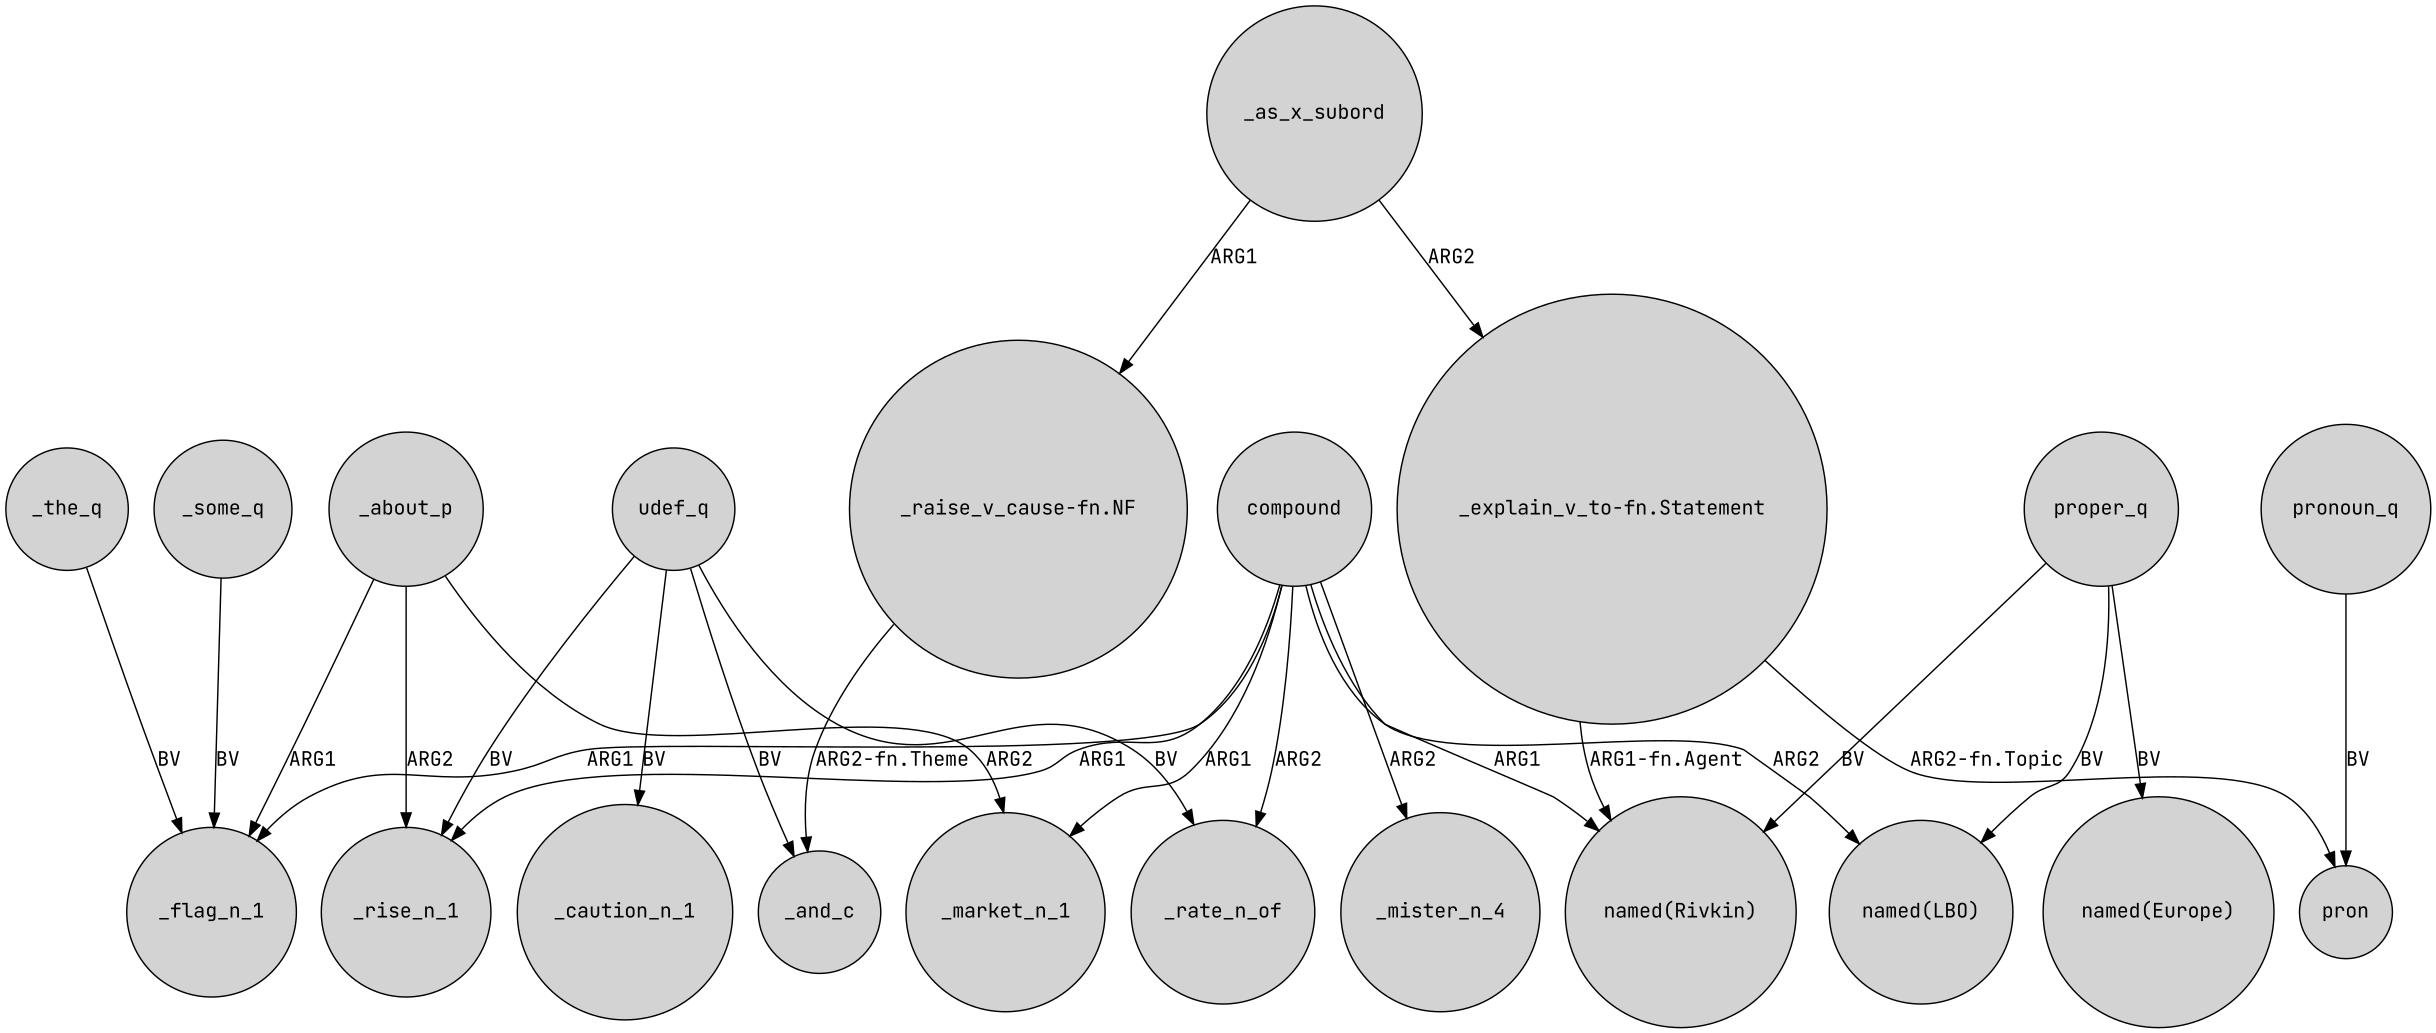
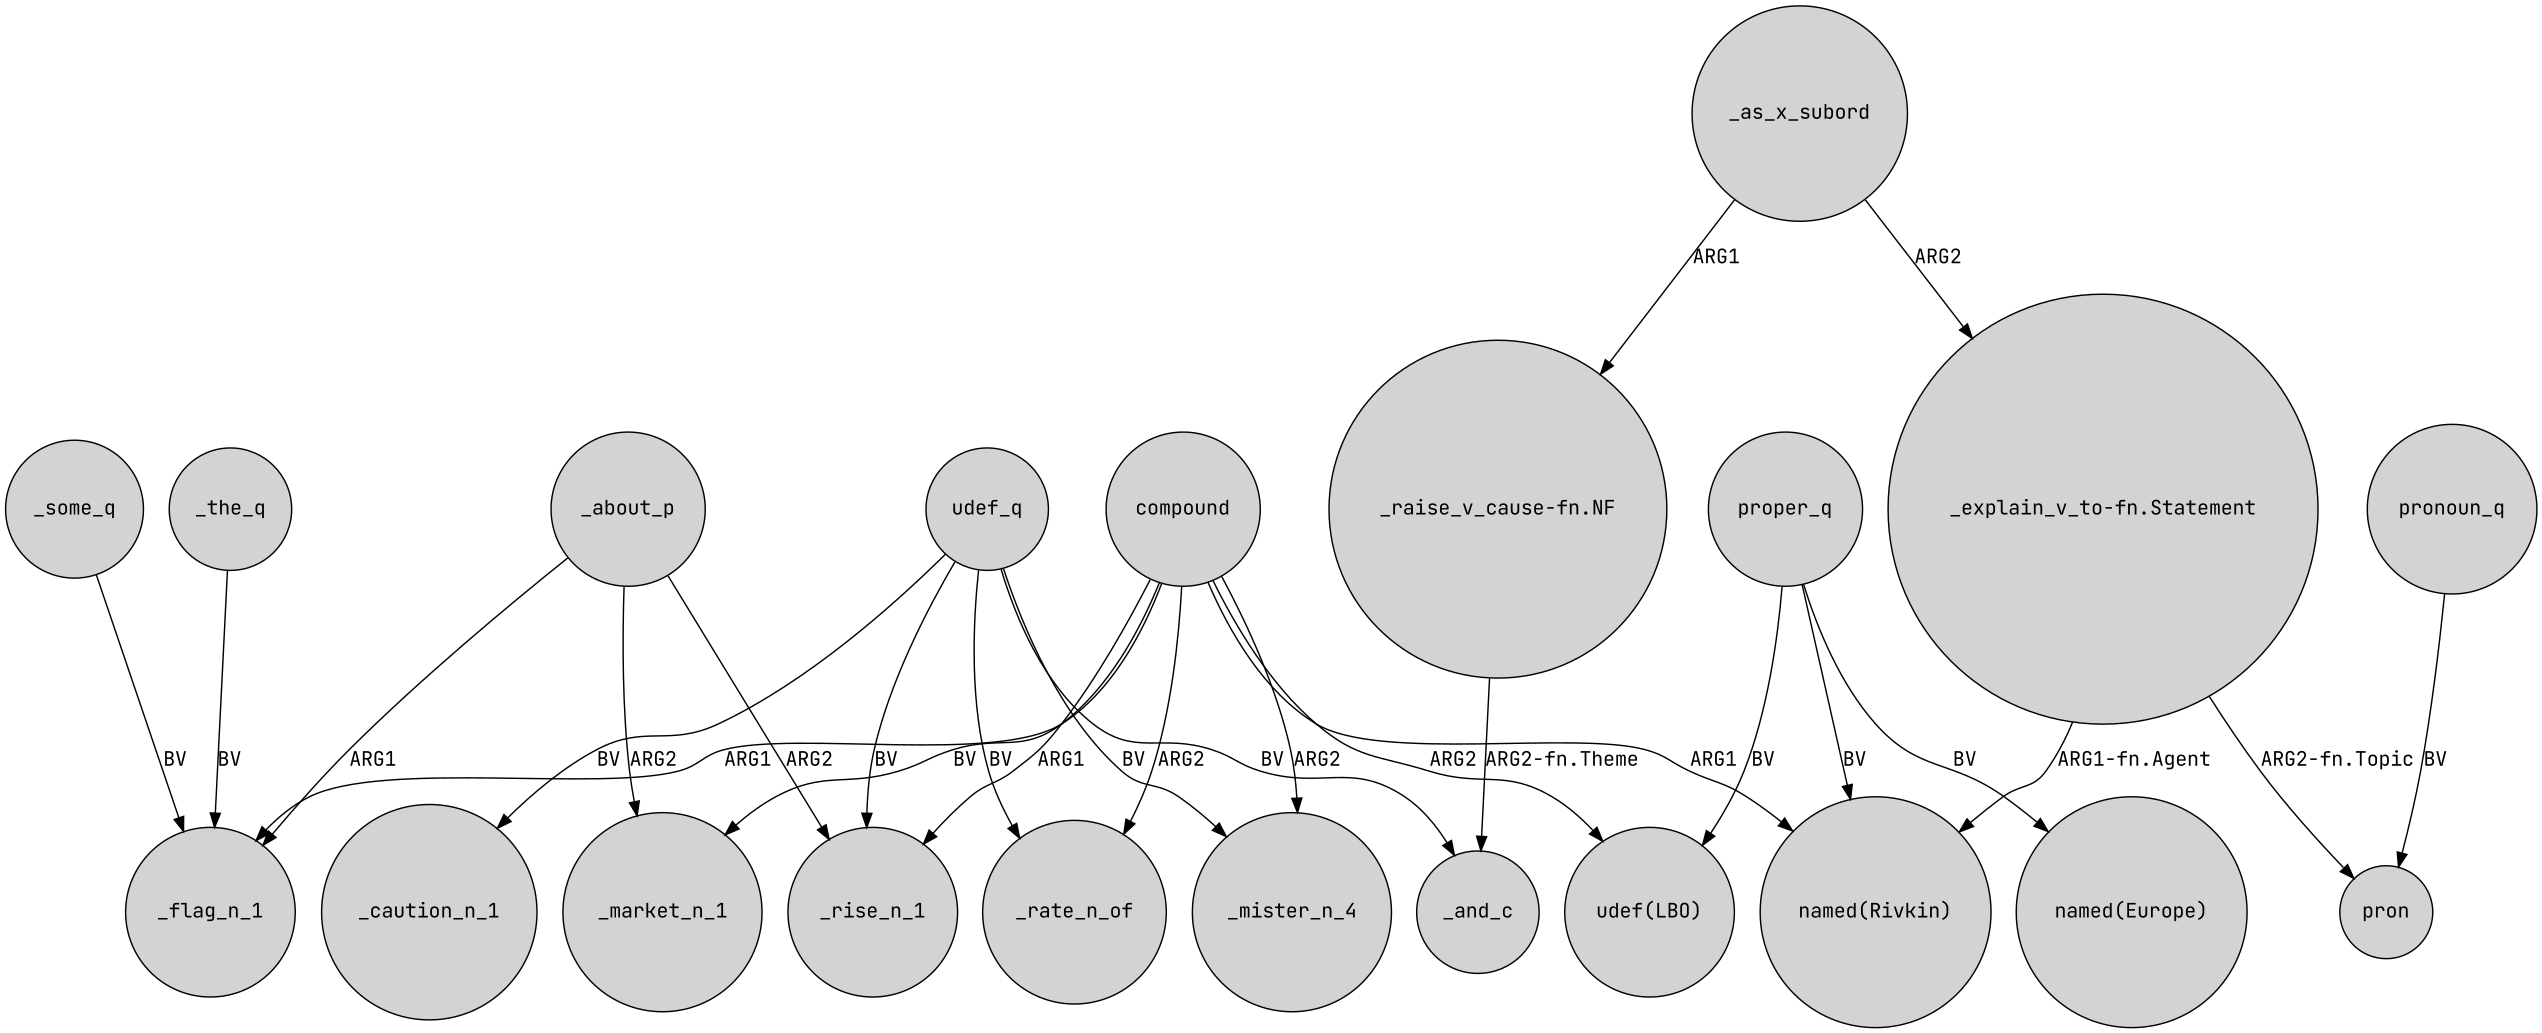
  digraph {
    fontname="JetBrains Mono"
    node [fontname="JetBrains Mono" shape=circle style=filled]
    edge [fontname="JetBrains Mono"]
    _about_p
    _flag_n_1
    _rise_n_1
    _market_n_1
    compound
    n6 [label=_mister_n_4]
    _rate_n_of
    "named(Rivkin)"
-   "named(LBO)"
+   "named(LBO)" [label="udef(LBO)"]
    udef_q
    _caution_n_1
    _and_c
    _as_x_subord
    "_raise_v_cause-fn.NF"
    "_explain_v_to-fn.Statement"
    pron
    pronoun_q
    proper_q
    "named(Europe)"
    _some_q
    _the_q
    _about_p -> _flag_n_1 [label=ARG1]
    _about_p -> _rise_n_1 [label=ARG2]
    _about_p -> _market_n_1 [label=ARG2]
    compound -> _flag_n_1 [label=ARG1]
    compound -> _rise_n_1 [label=ARG1]
-   compound -> _market_n_1 [label=ARG1]
+   compound -> _market_n_1 [label=BV]
    compound -> n6 [label=ARG2]
    compound -> _rate_n_of [label=ARG2]
    compound -> "named(Rivkin)" [label=ARG1]
    compound -> "named(LBO)" [label=ARG2]
    udef_q -> _rise_n_1 [label=BV]
+   udef_q -> n6 [label=BV]
    udef_q -> _rate_n_of [label=BV]
    udef_q -> _caution_n_1 [label=BV]
    udef_q -> _and_c [label=BV]
    _as_x_subord -> "_raise_v_cause-fn.NF" [label=ARG1]
    _as_x_subord -> "_explain_v_to-fn.Statement" [label=ARG2]
    "_raise_v_cause-fn.NF" -> _and_c [label="ARG2-fn.Theme"]
    "_explain_v_to-fn.Statement" -> "named(Rivkin)" [label="ARG1-fn.Agent"]
    "_explain_v_to-fn.Statement" -> pron [label="ARG2-fn.Topic"]
    pronoun_q -> pron [label=BV]
    proper_q -> "named(Rivkin)" [label=BV]
    proper_q -> "named(LBO)" [label=BV]
    proper_q -> "named(Europe)" [label=BV]
    _some_q -> _flag_n_1 [label=BV]
    _the_q -> _flag_n_1 [label=BV]
  }
